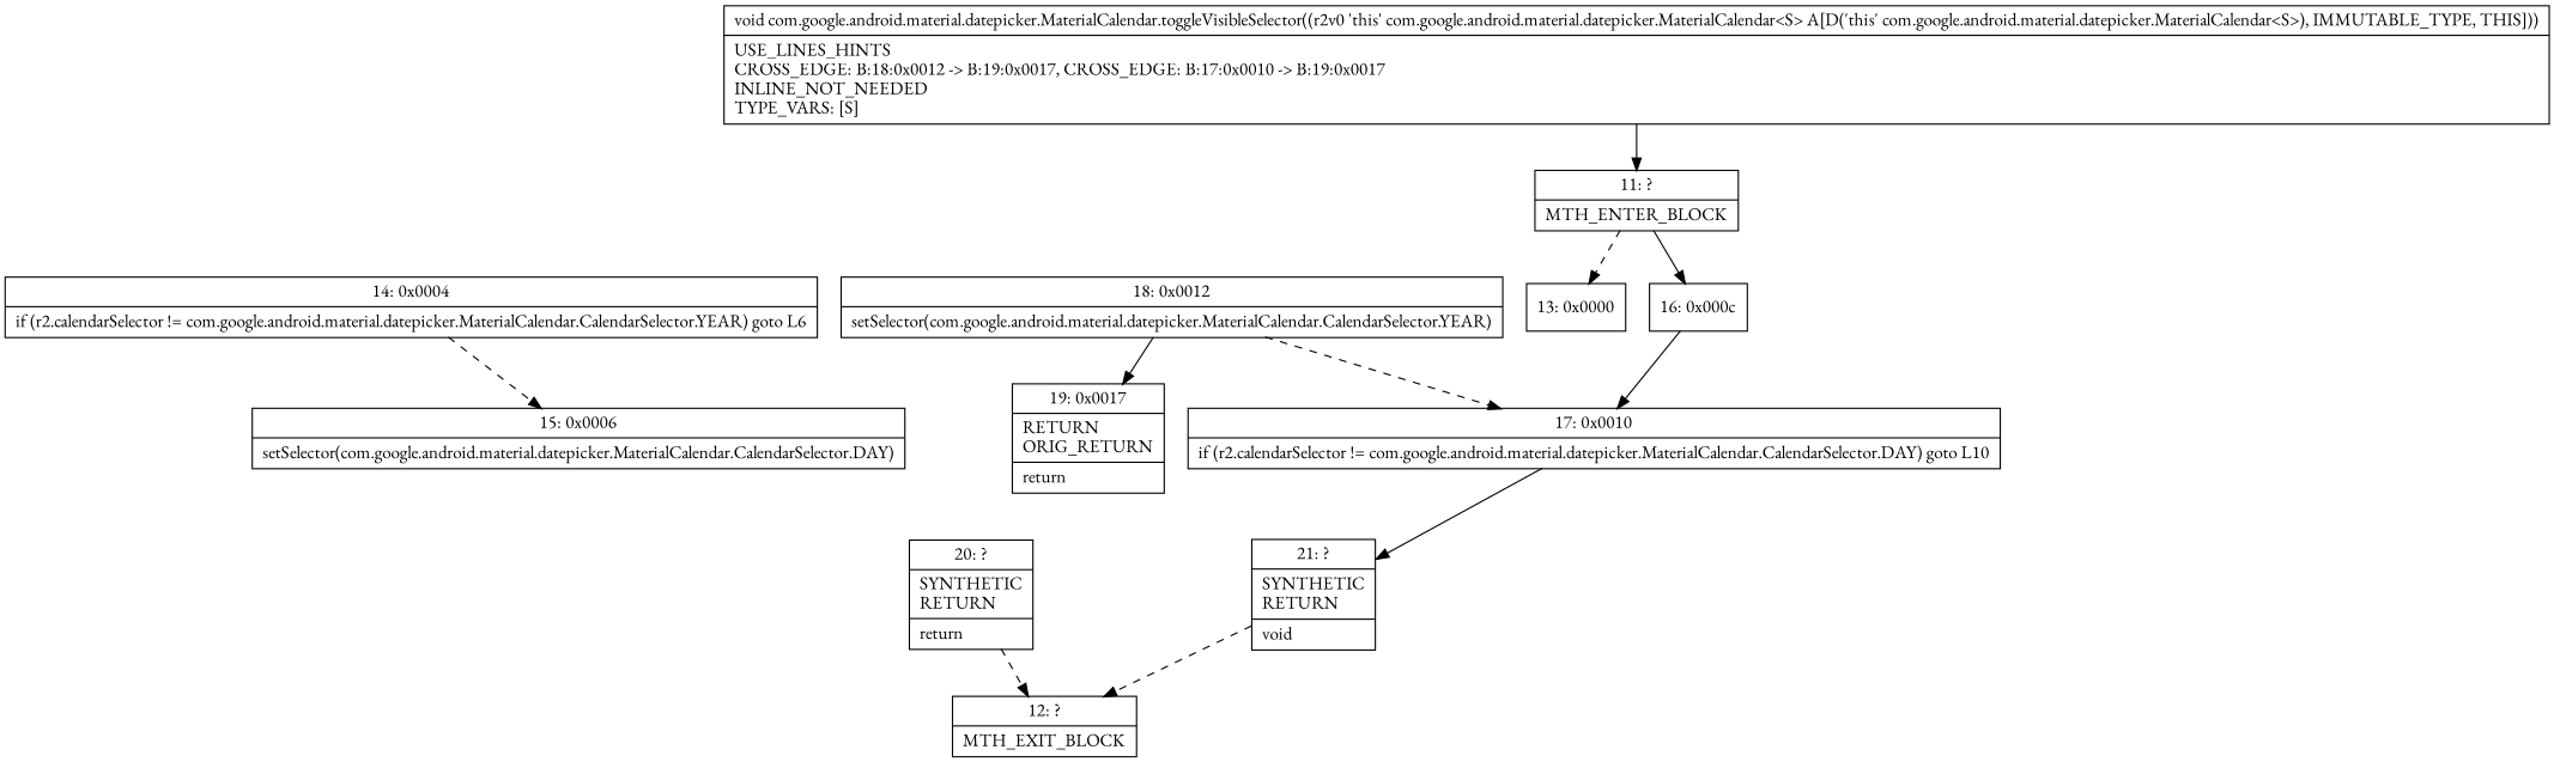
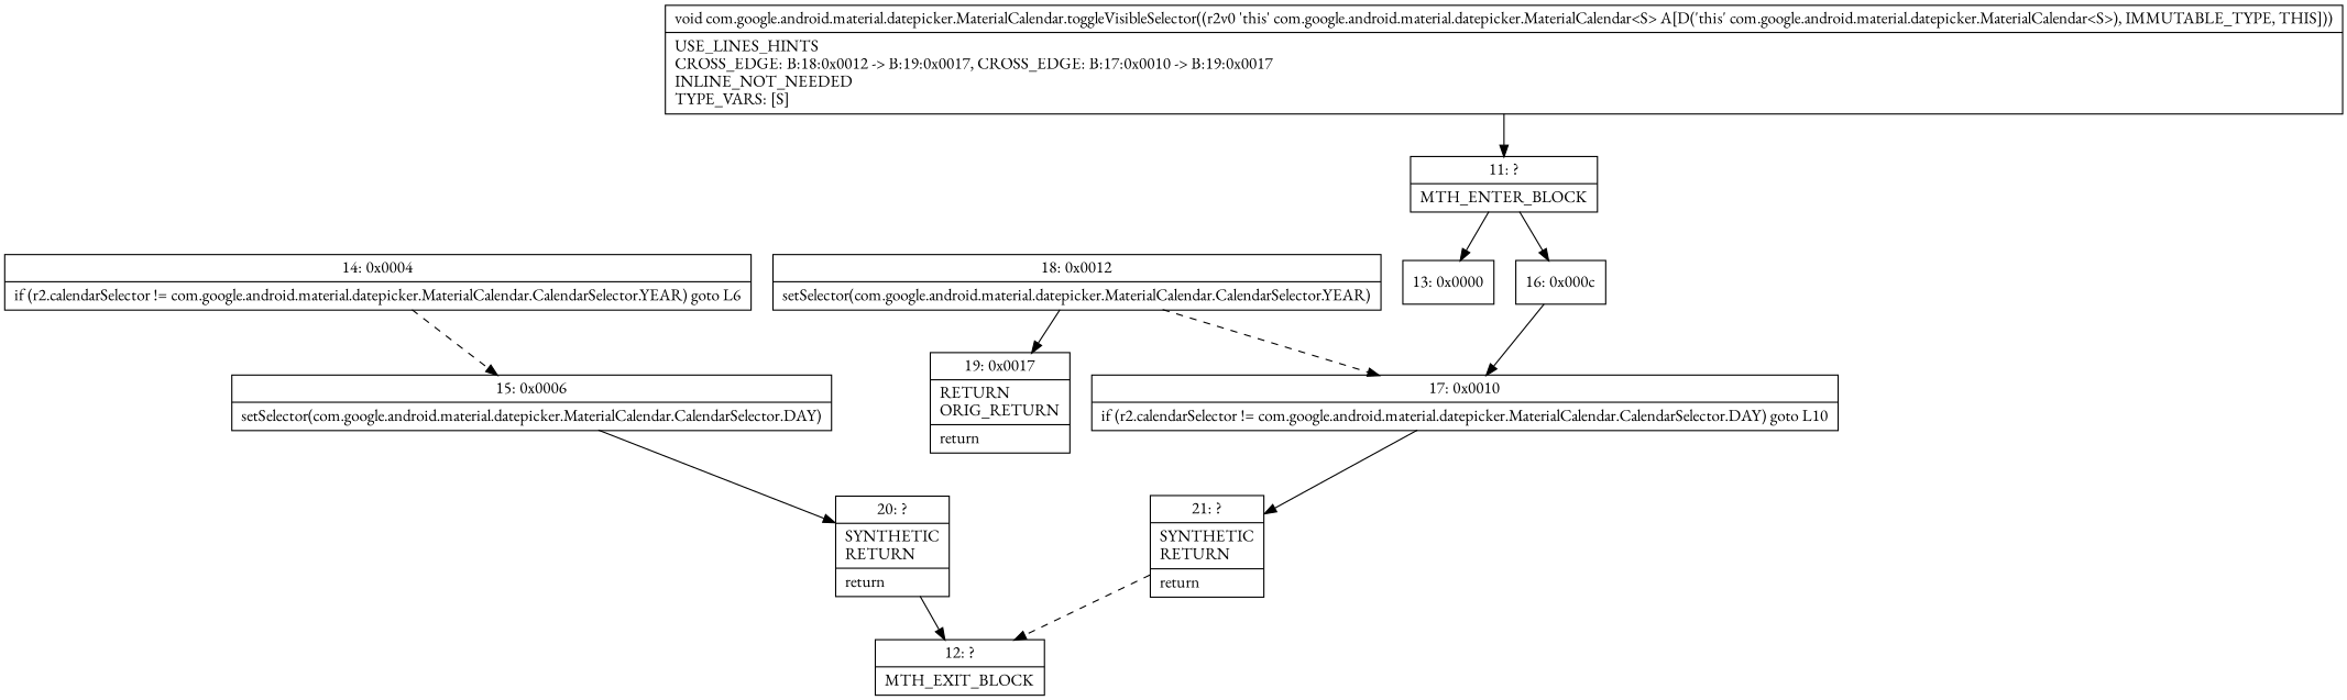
  digraph {
    fontname="EB Garamond"
    node [fontname="EB Garamond" shape=record]
    edge [fontname="EB Garamond"]
    n1 [label="{11\:\ ?|MTH_ENTER_BLOCK\l}"]
    n2 [label="{13\:\ 0x0000}"]
    n3 [label="{16\:\ 0x000c}"]
    n4 [label="{14\:\ 0x0004|if (r2.calendarSelector != com.google.android.material.datepicker.MaterialCalendar.CalendarSelector.YEAR) goto L6\l}"]
    n5 [label="{15\:\ 0x0006|setSelector(com.google.android.material.datepicker.MaterialCalendar.CalendarSelector.DAY)\l}"]
    n6 [label="{20\:\ ?|SYNTHETIC\lRETURN\l|return\l}"]
    n7 [label="{17\:\ 0x0010|if (r2.calendarSelector != com.google.android.material.datepicker.MaterialCalendar.CalendarSelector.DAY) goto L10\l}"]
    n8 [label="{12\:\ ?|MTH_EXIT_BLOCK\l}"]
-   n9 [label="{21\:\ ?|SYNTHETIC\lRETURN\l|void\l}"]
+   n9 [label="{21\:\ ?|SYNTHETIC\lRETURN\l|return\l}"]
    n10 [label="{18\:\ 0x0012|setSelector(com.google.android.material.datepicker.MaterialCalendar.CalendarSelector.YEAR)\l}"]
    n11 [label="{19\:\ 0x0017|RETURN\lORIG_RETURN\l|return\l}"]
    n12 [label="{void com.google.android.material.datepicker.MaterialCalendar.toggleVisibleSelector((r2v0 'this' com.google.android.material.datepicker.MaterialCalendar\<S\> A[D('this' com.google.android.material.datepicker.MaterialCalendar\<S\>), IMMUTABLE_TYPE, THIS]))  | USE_LINES_HINTS\lCROSS_EDGE: B:18:0x0012 \-\> B:19:0x0017, CROSS_EDGE: B:17:0x0010 \-\> B:19:0x0017\lINLINE_NOT_NEEDED\lTYPE_VARS: [S]\l}"]
-   n1 -> n2 [style=dashed]
+   n1 -> n2
    n1 -> n3
    n3 -> n7
    n4 -> n5 [style=dashed]
-   n6 -> n8 [style=dashed]
+   n5 -> n6
+   n6 -> n8
    n7 -> n9
    n9 -> n8 [style=dashed]
    n10 -> n7 [style=dashed]
    n10 -> n11
    n12 -> n1
  }
